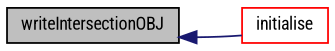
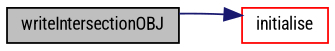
  digraph {
    rankdir=LR
    fontname="Roboto Condensed"
    node [fontname="Roboto Condensed" fontsize=10 shape=record]
    n1 [color=black fillcolor=grey75 fontcolor=black height=0.2 label=writeIntersectionOBJ style=filled width=0.4]
    n2 [color=red height=0.2 label=initialise width=0.4]
-   n1 -> n2 [color=midnightblue dir=back fontname="Roboto Condensed" fontsize=10 labelfontname=FreeSans labelfontsize=10 style=solid]
+   n2 -> n1 [color=midnightblue dir=back fontname="Roboto Condensed" fontsize=10 labelfontname=FreeSans labelfontsize=10 style=solid]
  }
